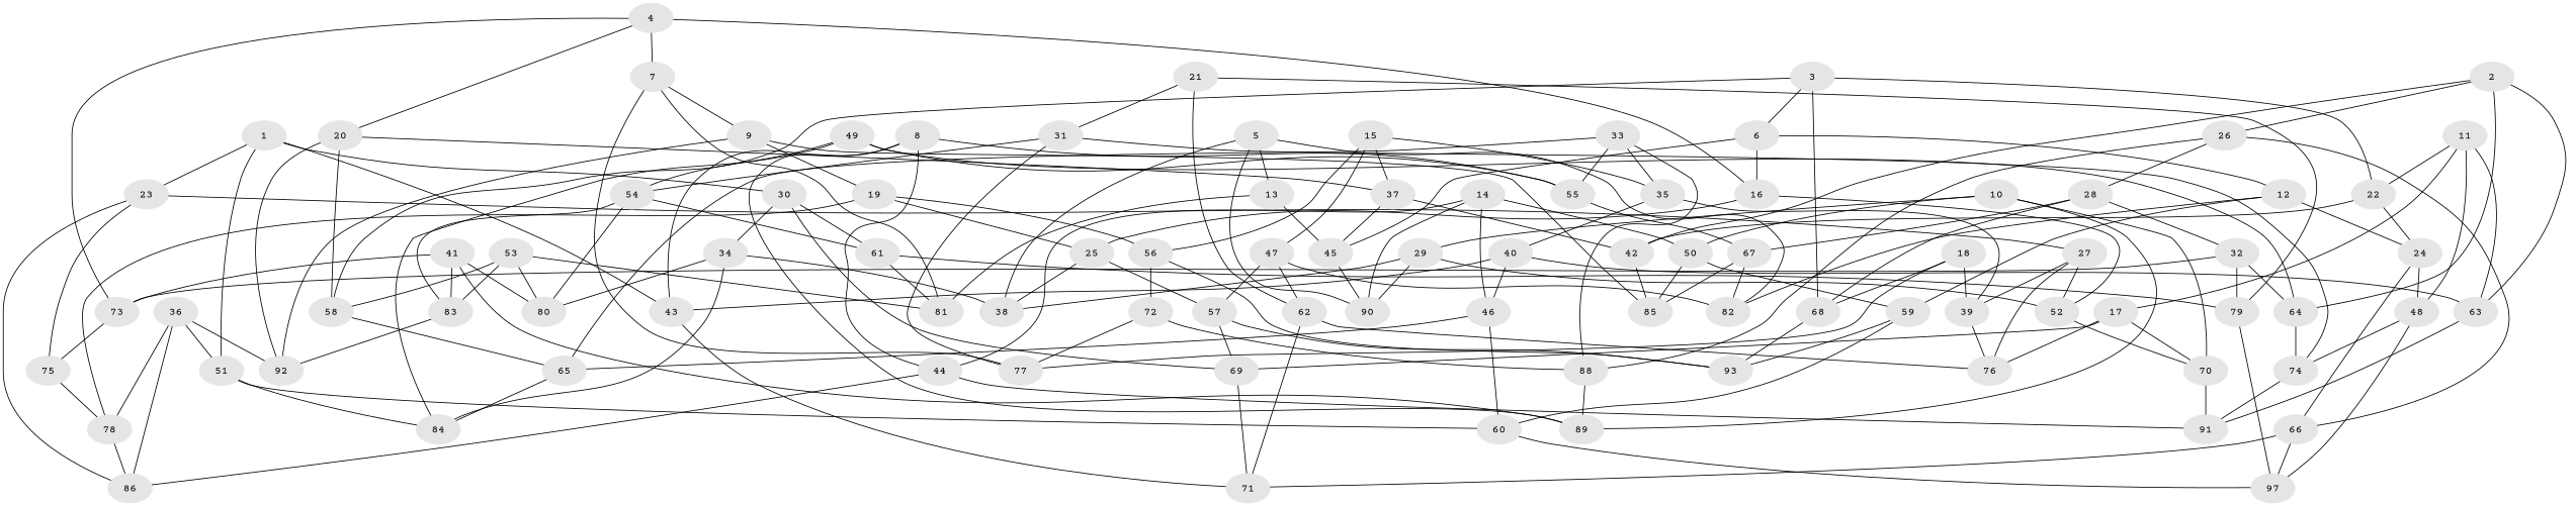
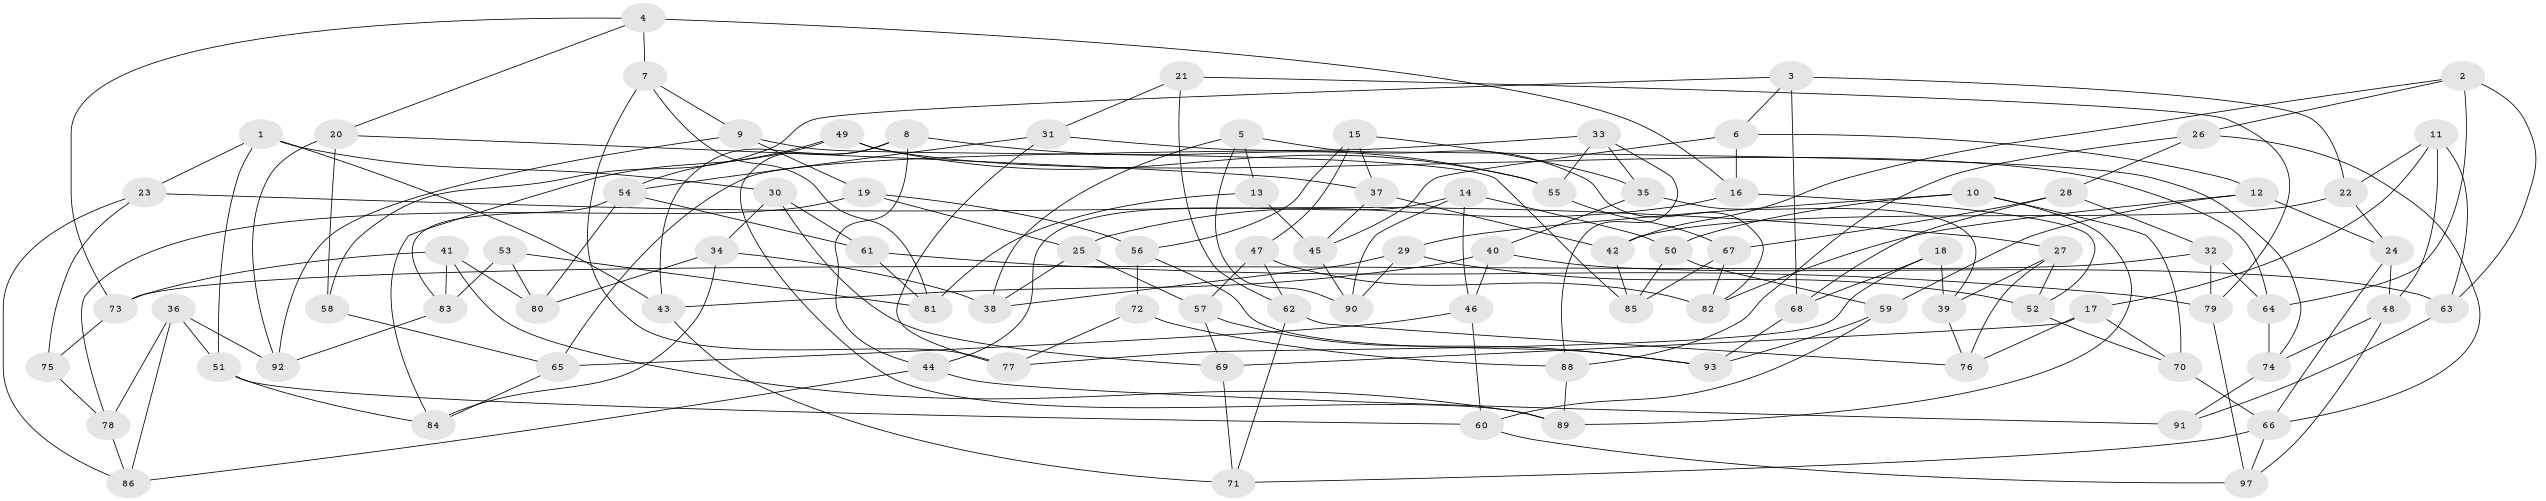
  graph {
    fontname="Courier Prime"
    node [color=gray90 fontname="Courier Prime" style=filled]
    edge [fontname="Courier Prime"]
    1
    23
    30
    43
    51
    27
    75
    86
    69
    34
    61
    71
    84
    60
    2
    26
    42
    63
    64
    66
    28
    88
    85
    91
    74
    3
    6
    22
    58
    68
    16
    12
    45
    24
    65
    93
    4
    7
    20
    73
    9
    77
    81
    25
    52
    92
    37
    5
    13
    38
    82
    90
    59
    19
    8
    44
    55
    89
    67
    56
    78
    10
    29
    50
    70
    11
    17
    48
    76
    n70 [label=97]
    18
    39
    14
    46
    15
    35
    47
    40
    62
    57
    72
    21
    31
    79
    54
    83
    32
    80
    33
    36
    41
    49
    53
    1 -- 23
    1 -- 30
    1 -- 43
    1 -- 51
    23 -- 27
    23 -- 75
    23 -- 86
    30 -- 69
    30 -- 34
    30 -- 61
    43 -- 71
    51 -- 84
    51 -- 60
    27 -- 52
    27 -- 76
    27 -- 39
    75 -- 78
    69 -- 71
    34 -- 84
    34 -- 38
    34 -- 80
    61 -- 81
    61 -- 79
    60 -- n70
    2 -- 26
    2 -- 42
    2 -- 63
    2 -- 64
    26 -- 66
    26 -- 28
    26 -- 88
    42 -- 85
    63 -- 91
    64 -- 74
    66 -- 71
    66 -- n70
    28 -- 68
    28 -- 67
    28 -- 32
    88 -- 89
    74 -- 91
    3 -- 6
    3 -- 22
    3 -- 58
    3 -- 68
    6 -- 16
    6 -- 12
    6 -- 45
    22 -- 42
    22 -- 24
    58 -- 65
    68 -- 93
    16 -- 25
    16 -- 52
    12 -- 24
    12 -- 82
    12 -- 59
    45 -- 90
    24 -- 66
    24 -- 48
    65 -- 84
    4 -- 16
    4 -- 7
    4 -- 20
    4 -- 73
    7 -- 9
    7 -- 77
    7 -- 81
    20 -- 58
    20 -- 92
    20 -- 37
    73 -- 75
    9 -- 85
    9 -- 92
    9 -- 19
    25 -- 38
    25 -- 57
    52 -- 70
    37 -- 42
    37 -- 45
    5 -- 13
    5 -- 38
    5 -- 82
    5 -- 90
    13 -- 45
    13 -- 81
    59 -- 60
    59 -- 93
    19 -- 25
    19 -- 56
    19 -- 78
    8 -- 43
    8 -- 44
    8 -- 55
    8 -- 89
    44 -- 86
    44 -- 91
    55 -- 67
    67 -- 85
    67 -- 82
    56 -- 93
    56 -- 72
    78 -- 86
    10 -- 89
    10 -- 29
    10 -- 50
    10 -- 70
    29 -- 52
    29 -- 38
    29 -- 90
    50 -- 85
    50 -- 59
-   70 -- 91
+   70 -- 66
    11 -- 63
    11 -- 22
    11 -- 17
    11 -- 48
    17 -- 69
    17 -- 70
    17 -- 76
    48 -- 74
    48 -- n70
    18 -- 68
    18 -- 77
    18 -- 39
    39 -- 76
    14 -- 90
    14 -- 44
    14 -- 50
    14 -- 46
    46 -- 60
    46 -- 65
    15 -- 37
    15 -- 56
    15 -- 35
    15 -- 47
    35 -- 39
    35 -- 40
    47 -- 82
    47 -- 62
    47 -- 57
    40 -- 43
    40 -- 63
    40 -- 46
    62 -- 71
    62 -- 76
    57 -- 69
    57 -- 93
    72 -- 88
    72 -- 77
    21 -- 62
    21 -- 31
    21 -- 79
    31 -- 74
    31 -- 77
    31 -- 54
    79 -- n70
    54 -- 61
    54 -- 83
    54 -- 80
    83 -- 92
    32 -- 64
    32 -- 73
    32 -- 79
    33 -- 88
    33 -- 65
    33 -- 55
    33 -- 35
    36 -- 51
    36 -- 86
    36 -- 92
    36 -- 78
    41 -- 73
    41 -- 89
    41 -- 83
    41 -- 80
    49 -- 84
    49 -- 64
    49 -- 55
    49 -- 54
-   53 -- 58
    53 -- 81
    53 -- 83
    53 -- 80
  }
